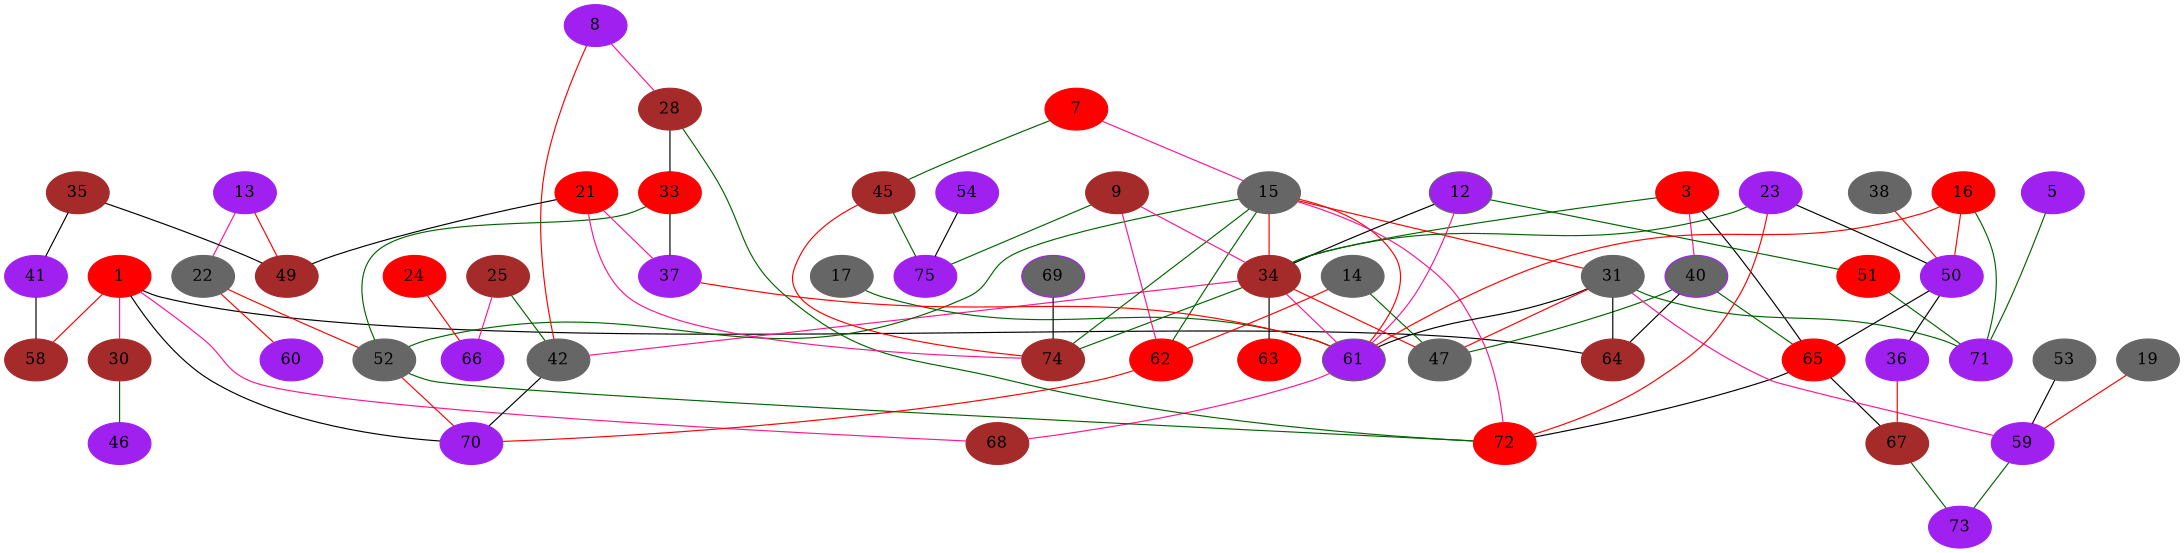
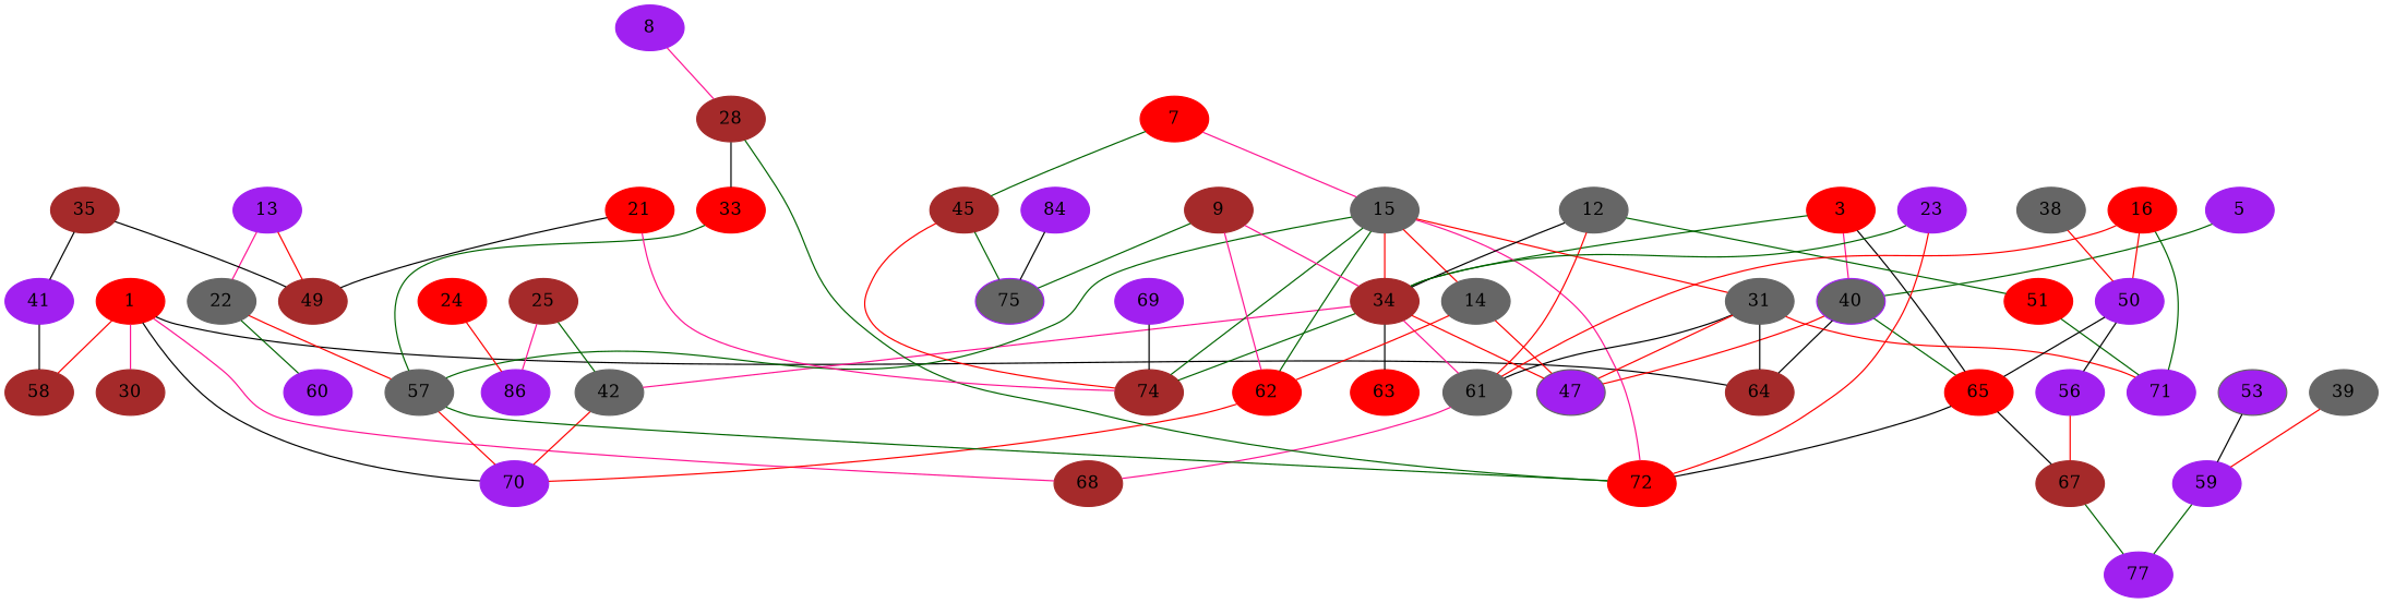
  graph {
    fontname="DejaVu Serif"
    node [color=purple fontname="DejaVu Serif" style=filled]
    edge [color=darkgreen fontname="DejaVu Serif" weight=1.0]
    1 [color=red]
    30 [color=brown]
    58 [color=brown]
    64 [color=brown]
    68 [color=brown]
    70
-   46
    3 [color=red]
    34 [color=brown]
    40 [fillcolor=gray40]
    65 [color=red]
    42 [color=gray40]
-   61 [color=gray40 fillcolor=purple]
-   47 [color=gray40]
+   61 [color=gray40]
+   47 [color=gray40 fillcolor=purple]
    74 [color=brown]
    63 [color=red]
    72 [color=red]
    67 [color=brown]
    5
    71
    7 [color=red]
    15 [color=gray40]
    45 [color=brown]
    62 [color=red]
    31 [color=gray40]
-   57 [color=gray40 label=52]
-   75
+   57 [color=gray40]
+   75 [fillcolor=gray40]
    28 [color=brown]
    8
    33 [color=red]
    9 [color=brown]
-   12 [color=gray40 fillcolor=purple]
+   12 [color=gray40]
    51 [color=red]
    49 [color=brown]
    13
    22 [color=gray40]
    14 [color=gray40]
    59
    16 [color=red]
    50
-   56 [label=36]
-   17 [color=gray40]
+   56
    60
    21 [color=red]
-   37
    23
    24 [color=red]
-   66
+   66 [label=86]
    25 [color=brown]
-   73
+   73 [label=77]
    35 [color=brown]
    41
    38 [color=gray40]
-   39 [color=gray40 label=19]
-   53 [color=gray40]
-   54
-   69 [fillcolor=gray40]
+   39 [color=gray40]
+   53 [color=gray40 fillcolor=purple]
+   54 [label=84]
+   69
    1 -- 30 [color=deeppink]
    1 -- 58 [color=red]
    1 -- 64 [color=black]
    1 -- 68 [color=deeppink]
    1 -- 70 [color=black]
-   30 -- 46
    3 -- 34
    3 -- 40 [color=deeppink]
    3 -- 65 [color=black]
    34 -- 42 [color=deeppink]
    34 -- 61 [color=deeppink]
    34 -- 47 [color=red]
    34 -- 74
    34 -- 63 [color=black]
    40 -- 64 [color=black]
    40 -- 65
-   40 -- 47
+   40 -- 47 [color=red]
    65 -- 72 [color=black]
    65 -- 67 [color=black]
-   42 -- 70 [color=black]
+   42 -- 70 [color=red]
    61 -- 68 [color=deeppink]
    67 -- 73
-   5 -- 71
+   5 -- 40
    7 -- 15 [color=deeppink]
    7 -- 45
    15 -- 34 [color=red]
-   15 -- 61 [color=red]
+   15 -- 14 [color=red]
    15 -- 74
    15 -- 72 [color=deeppink]
    15 -- 62
    15 -- 31 [color=red]
    15 -- 57
    45 -- 74 [color=red]
    45 -- 75
    62 -- 70 [color=red]
    31 -- 64 [color=black]
    31 -- 61 [color=black]
    31 -- 47 [color=red]
-   31 -- 71 [weight=2.0]
-   31 -- 59 [color=deeppink]
+   31 -- 71 [color=red weight=2.0]
    57 -- 70 [color=red]
    57 -- 72
    28 -- 72
    28 -- 33 [color=black]
-   8 -- 42 [color=red]
    8 -- 28 [color=deeppink]
    33 -- 57 [weight=2.0]
-   33 -- 37 [color=black]
    9 -- 34 [color=deeppink]
    9 -- 62 [color=deeppink]
    9 -- 75
    12 -- 34 [color=black]
-   12 -- 61 [color=deeppink]
+   12 -- 61 [color=red]
    12 -- 51
    51 -- 71
    13 -- 49 [color=red]
    13 -- 22 [color=deeppink]
    22 -- 57 [color=red]
-   22 -- 60 [color=red]
-   14 -- 47
+   22 -- 60
+   14 -- 47 [color=red]
    14 -- 62 [color=red]
    59 -- 73
    16 -- 61 [color=red]
    16 -- 71
    16 -- 50 [color=red]
    50 -- 65 [color=black]
    50 -- 56 [color=black]
    56 -- 67 [color=red]
-   17 -- 61
    21 -- 74 [color=deeppink]
    21 -- 49 [color=black]
-   21 -- 37 [color=deeppink]
-   37 -- 61 [color=red]
    23 -- 34
    23 -- 72 [color=red]
-   23 -- 50 [color=black]
    24 -- 66 [color=red]
    25 -- 42
    25 -- 66 [color=deeppink]
    35 -- 49 [color=black]
    35 -- 41 [color=black]
    41 -- 58 [color=black weight=2.0]
    38 -- 50 [color=red]
    39 -- 59 [color=red]
    53 -- 59 [color=black]
    54 -- 75 [color=black]
    69 -- 74 [color=black]
  }
